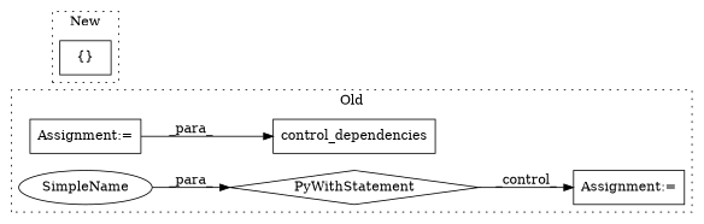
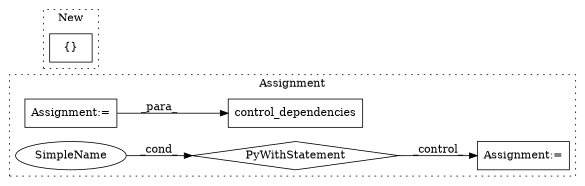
  digraph {
    rankdir=LR
    node [a=7 l=1 shape=box]
    n1 [a=32 l="21,1" label=control_dependencies s="8736,8771"]
    n2 [a=104 l="10,2" label=PyWithStatement s="8695,8772" shape=diamond]
    n3 [label="Assignment:=" s=8425]
    n4 [label="Assignment:=" s=8809]
    n5 [a=42 label=SimpleName shape=ellipse l=""]
    n6 [a=4 l="1,1" label="{}" s="8615,8642"]
    subgraph cluster_1 {
-     label=Old
+     label=Assignment
      style=dotted
      n1
      n2
      n3
      n4
      n5
    }
    subgraph cluster_2 {
      label=New
      style=dotted
      n6
    }
    n2 -> n4 [label=_control_]
    n3 -> n1 [label=_para_]
-   n5 -> n2 [label=_para_]
+   n5 -> n2 [label=_cond_]
  }
